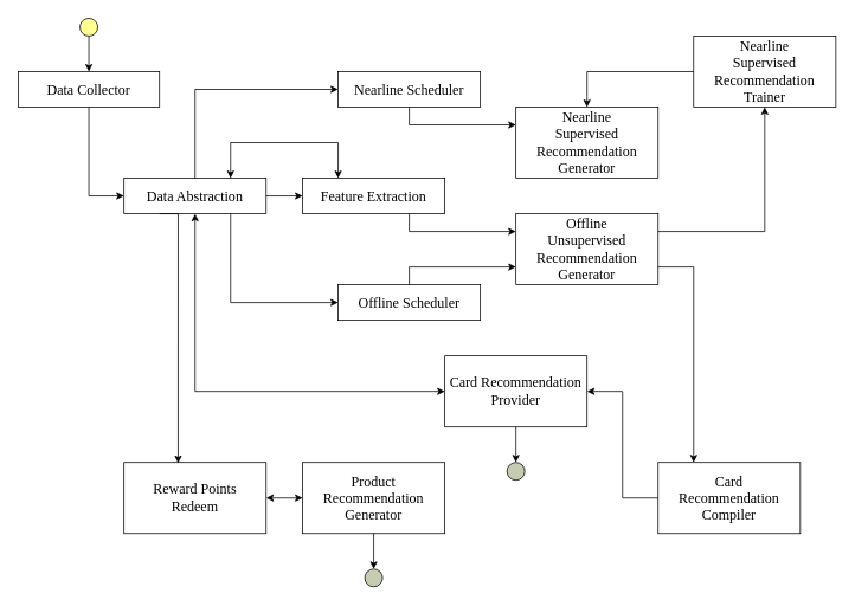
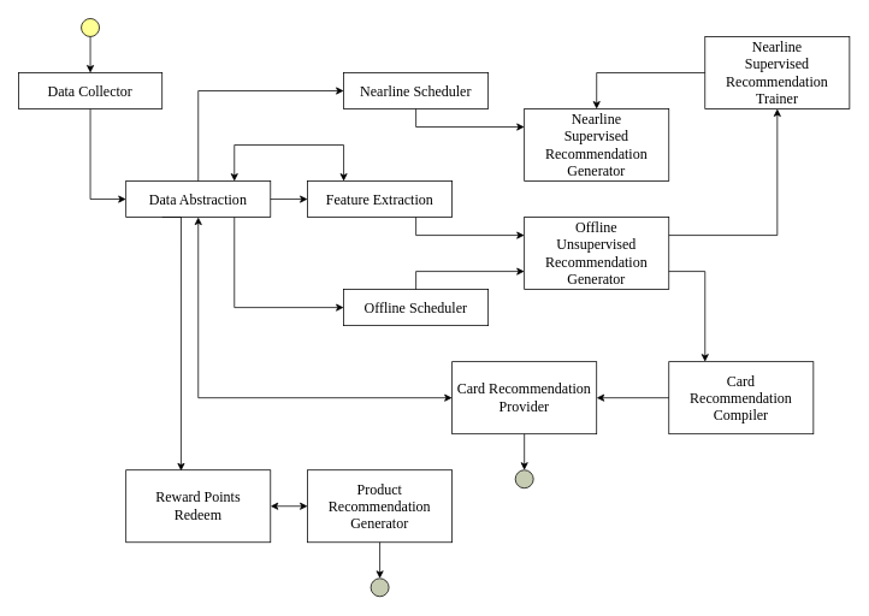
  <mxCell id="0" />
  <mxCell id="1" parent="0" />
  <mxCell id="2" style="edgeStyle=orthogonalEdgeStyle;rounded=0;orthogonalLoop=1;jettySize=auto;html=1;exitX=0.5;exitY=1;exitDx=0;exitDy=0;entryX=0;entryY=0.5;entryDx=0;entryDy=0;fontFamily=Ubuntu;fontSource=https%3A%2F%2Ffonts.googleapis.com%2Fcss%3Ffamily%3DUbuntu;fontSize=13;fontColor=#6E6E6E;" parent="1" source="3" target="9" edge="1"><mxGeometry relative="1" as="geometry" /></mxCell>
  <mxCell id="3" value="&lt;font style=&quot;font-size: 16px&quot;&gt;Data Collector&lt;br&gt;&lt;/font&gt;" style="rounded=0;whiteSpace=wrap;html=1;strokeWidth=1;fillColor=none;fontFamily=Ubuntu;fontSource=https%3A%2F%2Ffonts.googleapis.com%2Fcss%3Ffamily%3DUbuntu;fontSize=13;" parent="1" vertex="1"><mxGeometry x="20" y="80" width="159" height="40" as="geometry" /></mxCell>
  <mxCell id="4" style="edgeStyle=orthogonalEdgeStyle;rounded=0;orthogonalLoop=1;jettySize=auto;html=1;entryX=0;entryY=0.5;entryDx=0;entryDy=0;fontFamily=Ubuntu;fontSource=https%3A%2F%2Ffonts.googleapis.com%2Fcss%3Ffamily%3DUbuntu;fontSize=13;fontColor=#6E6E6E;" parent="1" source="9" target="12" edge="1"><mxGeometry relative="1" as="geometry" /></mxCell>
  <mxCell id="5" style="edgeStyle=orthogonalEdgeStyle;rounded=0;orthogonalLoop=1;jettySize=auto;html=1;exitX=0.5;exitY=0;exitDx=0;exitDy=0;entryX=0;entryY=0.5;entryDx=0;entryDy=0;fontFamily=Ubuntu;fontSource=https%3A%2F%2Ffonts.googleapis.com%2Fcss%3Ffamily%3DUbuntu;fontSize=13;fontColor=#6E6E6E;" parent="1" source="9" target="24" edge="1"><mxGeometry relative="1" as="geometry" /></mxCell>
  <mxCell id="6" style="edgeStyle=orthogonalEdgeStyle;rounded=0;orthogonalLoop=1;jettySize=auto;html=1;exitX=0.75;exitY=1;exitDx=0;exitDy=0;entryX=0;entryY=0.5;entryDx=0;entryDy=0;fontFamily=Ubuntu;fontSource=https%3A%2F%2Ffonts.googleapis.com%2Fcss%3Ffamily%3DUbuntu;fontSize=13;fontColor=#6E6E6E;" parent="1" source="9" target="26" edge="1"><mxGeometry relative="1" as="geometry" /></mxCell>
  <mxCell id="7" style="edgeStyle=orthogonalEdgeStyle;rounded=0;orthogonalLoop=1;jettySize=auto;html=1;exitX=0.5;exitY=1;exitDx=0;exitDy=0;entryX=0;entryY=0.5;entryDx=0;entryDy=0;fontFamily=Ubuntu;fontSource=https%3A%2F%2Ffonts.googleapis.com%2Fcss%3Ffamily%3DUbuntu;fontSize=13;fontColor=#6E6E6E;startArrow=classic;startFill=1;" parent="1" source="9" target="22" edge="1"><mxGeometry relative="1" as="geometry" /></mxCell>
  <mxCell id="8" style="edgeStyle=orthogonalEdgeStyle;rounded=0;orthogonalLoop=1;jettySize=auto;html=1;exitX=0.25;exitY=1;exitDx=0;exitDy=0;entryX=0.381;entryY=0.01;entryDx=0;entryDy=0;fontFamily=Ubuntu;fontSource=https%3A%2F%2Ffonts.googleapis.com%2Fcss%3Ffamily%3DUbuntu;fontSize=13;fontColor=#6E6E6E;entryPerimeter=0;" parent="1" source="9" target="28" edge="1"><mxGeometry relative="1" as="geometry"><Array as="points"><mxPoint x="200" y="240" /></Array></mxGeometry></mxCell>
  <mxCell id="9" value="&lt;font style=&quot;font-size: 16px&quot;&gt;Data Abstraction&lt;br&gt;&lt;/font&gt;" style="rounded=0;whiteSpace=wrap;html=1;strokeWidth=1;fillColor=none;fontFamily=Ubuntu;fontSource=https%3A%2F%2Ffonts.googleapis.com%2Fcss%3Ffamily%3DUbuntu;fontSize=13;" parent="1" vertex="1"><mxGeometry x="139" y="200" width="160" height="40" as="geometry" /></mxCell>
  <mxCell id="10" style="edgeStyle=orthogonalEdgeStyle;rounded=0;orthogonalLoop=1;jettySize=auto;html=1;exitX=0.75;exitY=1;exitDx=0;exitDy=0;entryX=0;entryY=0.25;entryDx=0;entryDy=0;fontFamily=Ubuntu;fontSource=https%3A%2F%2Ffonts.googleapis.com%2Fcss%3Ffamily%3DUbuntu;fontSize=13;fontColor=#6E6E6E;" parent="1" source="12" target="15" edge="1"><mxGeometry relative="1" as="geometry" /></mxCell>
  <mxCell id="11" style="edgeStyle=orthogonalEdgeStyle;rounded=0;orthogonalLoop=1;jettySize=auto;html=1;exitX=0.25;exitY=0;exitDx=0;exitDy=0;entryX=0.75;entryY=0;entryDx=0;entryDy=0;startArrow=classic;startFill=1;fontFamily=Ubuntu;fontSource=https%3A%2F%2Ffonts.googleapis.com%2Fcss%3Ffamily%3DUbuntu;fontSize=13;fontColor=#6E6E6E;" parent="1" source="12" target="9" edge="1"><mxGeometry relative="1" as="geometry"><Array as="points"><mxPoint x="380" y="160" /><mxPoint x="259" y="160" /></Array></mxGeometry></mxCell>
  <mxCell id="12" value="&lt;font style=&quot;font-size: 16px&quot;&gt;Feature Extraction&lt;br&gt;&lt;/font&gt;" style="rounded=0;whiteSpace=wrap;html=1;strokeWidth=1;fillColor=none;fontFamily=Ubuntu;fontSource=https%3A%2F%2Ffonts.googleapis.com%2Fcss%3Ffamily%3DUbuntu;fontSize=13;" parent="1" vertex="1"><mxGeometry x="340" y="200" width="160" height="40" as="geometry" /></mxCell>
  <mxCell id="13" style="edgeStyle=orthogonalEdgeStyle;rounded=0;orthogonalLoop=1;jettySize=auto;html=1;entryX=0.5;entryY=1;entryDx=0;entryDy=0;fontFamily=Ubuntu;fontSource=https%3A%2F%2Ffonts.googleapis.com%2Fcss%3Ffamily%3DUbuntu;fontSize=13;fontColor=#6E6E6E;exitX=1;exitY=0.25;exitDx=0;exitDy=0;" parent="1" source="15" target="18" edge="1"><mxGeometry relative="1" as="geometry" /></mxCell>
  <mxCell id="14" style="edgeStyle=orthogonalEdgeStyle;rounded=0;orthogonalLoop=1;jettySize=auto;html=1;exitX=1;exitY=0.75;exitDx=0;exitDy=0;entryX=0.25;entryY=0;entryDx=0;entryDy=0;fontFamily=Ubuntu;fontSource=https%3A%2F%2Ffonts.googleapis.com%2Fcss%3Ffamily%3DUbuntu;fontSize=13;fontColor=#6E6E6E;" parent="1" source="15" target="20" edge="1"><mxGeometry relative="1" as="geometry" /></mxCell>
  <mxCell id="15" value="&lt;font style=&quot;font-size: 16px&quot;&gt;Offline &lt;br&gt;Unsupervised&lt;br&gt;Recommendation&lt;br&gt;Generator&lt;br&gt;&lt;/font&gt;" style="rounded=0;whiteSpace=wrap;html=1;strokeWidth=1;fillColor=none;fontFamily=Ubuntu;fontSource=https%3A%2F%2Ffonts.googleapis.com%2Fcss%3Ffamily%3DUbuntu;fontSize=13;" parent="1" vertex="1"><mxGeometry x="580" y="240" width="160" height="80" as="geometry" /></mxCell>
  <mxCell id="16" value="&lt;font style=&quot;font-size: 16px&quot;&gt;Nearline &lt;br&gt;Supervised&lt;br&gt;Recommendation&lt;br&gt;Generator&lt;br&gt;&lt;/font&gt;" style="rounded=0;whiteSpace=wrap;html=1;strokeWidth=1;fillColor=none;fontFamily=Ubuntu;fontSource=https%3A%2F%2Ffonts.googleapis.com%2Fcss%3Ffamily%3DUbuntu;fontSize=13;" parent="1" vertex="1"><mxGeometry x="580" y="120" width="160" height="80" as="geometry" /></mxCell>
  <mxCell id="17" style="edgeStyle=orthogonalEdgeStyle;rounded=0;orthogonalLoop=1;jettySize=auto;html=1;entryX=0.5;entryY=0;entryDx=0;entryDy=0;fontFamily=Ubuntu;fontSource=https%3A%2F%2Ffonts.googleapis.com%2Fcss%3Ffamily%3DUbuntu;fontSize=13;fontColor=#6E6E6E;" parent="1" source="18" target="16" edge="1"><mxGeometry relative="1" as="geometry" /></mxCell>
  <mxCell id="18" value="&lt;font style=&quot;font-size: 16px&quot;&gt;Nearline &lt;br&gt;Supervised&lt;br&gt;Recommendation&lt;br&gt;Trainer&lt;br&gt;&lt;/font&gt;" style="rounded=0;whiteSpace=wrap;html=1;strokeWidth=1;fillColor=none;fontFamily=Ubuntu;fontSource=https%3A%2F%2Ffonts.googleapis.com%2Fcss%3Ffamily%3DUbuntu;fontSize=13;" parent="1" vertex="1"><mxGeometry x="780" y="40" width="160" height="80" as="geometry" /></mxCell>
  <mxCell id="19" style="edgeStyle=orthogonalEdgeStyle;rounded=0;orthogonalLoop=1;jettySize=auto;html=1;exitX=0;exitY=0.5;exitDx=0;exitDy=0;entryX=1;entryY=0.5;entryDx=0;entryDy=0;fontFamily=Ubuntu;fontSource=https%3A%2F%2Ffonts.googleapis.com%2Fcss%3Ffamily%3DUbuntu;fontSize=13;fontColor=#6E6E6E;" parent="1" source="20" target="22" edge="1"><mxGeometry relative="1" as="geometry" /></mxCell>
- <mxCell id="20" value="&lt;font style=&quot;font-size: 16px&quot;&gt;Card&lt;br&gt;Recommendation&lt;br&gt;Compiler&lt;br&gt;&lt;/font&gt;" style="rounded=0;whiteSpace=wrap;html=1;strokeWidth=1;fillColor=none;fontFamily=Ubuntu;fontSource=https%3A%2F%2Ffonts.googleapis.com%2Fcss%3Ffamily%3DUbuntu;fontSize=13;" parent="1" vertex="1"><mxGeometry x="740" y="520" width="160" height="80" as="geometry" /></mxCell>
+ <mxCell id="20" value="&lt;font style=&quot;font-size: 16px&quot;&gt;Card&lt;br&gt;Recommendation&lt;br&gt;Compiler&lt;br&gt;&lt;/font&gt;" style="rounded=0;whiteSpace=wrap;html=1;strokeWidth=1;fillColor=none;fontFamily=Ubuntu;fontSource=https%3A%2F%2Ffonts.googleapis.com%2Fcss%3Ffamily%3DUbuntu;fontSize=13;" parent="1" vertex="1"><mxGeometry x="740" y="400" width="160" height="80" as="geometry" /></mxCell>
  <mxCell id="21" style="edgeStyle=orthogonalEdgeStyle;rounded=0;orthogonalLoop=1;jettySize=auto;html=1;exitX=0.5;exitY=1;exitDx=0;exitDy=0;startArrow=none;startFill=0;fontFamily=Ubuntu;fontSource=https%3A%2F%2Ffonts.googleapis.com%2Fcss%3Ffamily%3DUbuntu;fontSize=13;fontColor=#6E6E6E;entryX=0.5;entryY=0;entryDx=0;entryDy=0;" parent="1" source="22" target="30" edge="1"><mxGeometry relative="1" as="geometry"><mxPoint x="540" y="520" as="targetPoint" /><Array as="points" /></mxGeometry></mxCell>
  <mxCell id="22" value="&lt;font style=&quot;font-size: 16px&quot;&gt;Card Recommendation&lt;br&gt;Provider&lt;br&gt;&lt;/font&gt;" style="rounded=0;whiteSpace=wrap;html=1;strokeWidth=1;fillColor=none;fontFamily=Ubuntu;fontSource=https%3A%2F%2Ffonts.googleapis.com%2Fcss%3Ffamily%3DUbuntu;fontSize=13;" parent="1" vertex="1"><mxGeometry x="500" y="400" width="160" height="80" as="geometry" /></mxCell>
  <mxCell id="23" style="edgeStyle=orthogonalEdgeStyle;rounded=0;orthogonalLoop=1;jettySize=auto;html=1;exitX=0.5;exitY=1;exitDx=0;exitDy=0;entryX=0;entryY=0.25;entryDx=0;entryDy=0;fontFamily=Ubuntu;fontSource=https%3A%2F%2Ffonts.googleapis.com%2Fcss%3Ffamily%3DUbuntu;fontSize=13;fontColor=#6E6E6E;" parent="1" source="24" target="16" edge="1"><mxGeometry relative="1" as="geometry" /></mxCell>
  <mxCell id="24" value="&lt;font style=&quot;font-size: 16px&quot;&gt;Nearline Scheduler&lt;br&gt;&lt;/font&gt;" style="rounded=0;whiteSpace=wrap;html=1;strokeWidth=1;fillColor=none;fontFamily=Ubuntu;fontSource=https%3A%2F%2Ffonts.googleapis.com%2Fcss%3Ffamily%3DUbuntu;fontSize=13;" parent="1" vertex="1"><mxGeometry x="380" y="80" width="160" height="40" as="geometry" /></mxCell>
  <mxCell id="25" style="edgeStyle=orthogonalEdgeStyle;rounded=0;orthogonalLoop=1;jettySize=auto;html=1;exitX=0.5;exitY=0;exitDx=0;exitDy=0;entryX=0;entryY=0.75;entryDx=0;entryDy=0;fontFamily=Ubuntu;fontSource=https%3A%2F%2Ffonts.googleapis.com%2Fcss%3Ffamily%3DUbuntu;fontSize=13;fontColor=#6E6E6E;" parent="1" source="26" target="15" edge="1"><mxGeometry relative="1" as="geometry" /></mxCell>
  <mxCell id="26" value="&lt;font style=&quot;font-size: 16px&quot;&gt;Offline Scheduler&lt;br&gt;&lt;/font&gt;" style="rounded=0;whiteSpace=wrap;html=1;strokeWidth=1;fillColor=none;fontFamily=Ubuntu;fontSource=https%3A%2F%2Ffonts.googleapis.com%2Fcss%3Ffamily%3DUbuntu;fontSize=13;" parent="1" vertex="1"><mxGeometry x="380" y="320" width="160" height="40" as="geometry" /></mxCell>
  <mxCell id="27" style="edgeStyle=orthogonalEdgeStyle;rounded=0;orthogonalLoop=1;jettySize=auto;html=1;exitX=1;exitY=0.5;exitDx=0;exitDy=0;fontFamily=Ubuntu;fontSource=https%3A%2F%2Ffonts.googleapis.com%2Fcss%3Ffamily%3DUbuntu;fontSize=13;fontColor=#6E6E6E;startArrow=classic;startFill=1;" parent="1" source="28" target="29" edge="1"><mxGeometry relative="1" as="geometry" /></mxCell>
  <mxCell id="28" value="&lt;font style=&quot;font-size: 16px&quot;&gt;Reward Points&lt;br&gt;Redeem&lt;br&gt;&lt;/font&gt;" style="rounded=0;whiteSpace=wrap;html=1;strokeWidth=1;fillColor=none;fontFamily=Ubuntu;fontSource=https%3A%2F%2Ffonts.googleapis.com%2Fcss%3Ffamily%3DUbuntu;fontSize=13;" parent="1" vertex="1"><mxGeometry x="139" y="520" width="160" height="80" as="geometry" /></mxCell>
  <mxCell id="29" value="&lt;font style=&quot;font-size: 16px&quot;&gt;Product&lt;br&gt;Recommendation&lt;br&gt;Generator&lt;br&gt;&lt;/font&gt;" style="rounded=0;whiteSpace=wrap;html=1;strokeWidth=1;fillColor=none;fontFamily=Ubuntu;fontSource=https%3A%2F%2Ffonts.googleapis.com%2Fcss%3Ffamily%3DUbuntu;fontSize=13;" parent="1" vertex="1"><mxGeometry x="340" y="520" width="160" height="80" as="geometry" /></mxCell>
  <mxCell id="30" value="" style="ellipse;whiteSpace=wrap;html=1;aspect=fixed;strokeWidth=1;fontFamily=Ubuntu;fontSource=https%3A%2F%2Ffonts.googleapis.com%2Fcss%3Ffamily%3DUbuntu;fontSize=13;fontColor=#6E6E6E;fillColor=#C6CCB2;" parent="1" vertex="1"><mxGeometry x="570" y="520" width="20" height="20" as="geometry" /></mxCell>
  <mxCell id="31" style="edgeStyle=orthogonalEdgeStyle;rounded=0;orthogonalLoop=1;jettySize=auto;html=1;entryX=0.5;entryY=0;entryDx=0;entryDy=0;startArrow=none;startFill=0;fontFamily=Ubuntu;fontSource=https%3A%2F%2Ffonts.googleapis.com%2Fcss%3Ffamily%3DUbuntu;fontSize=13;fontColor=#6E6E6E;" parent="1" source="32" target="3" edge="1"><mxGeometry relative="1" as="geometry" /></mxCell>
  <mxCell id="32" value="" style="ellipse;whiteSpace=wrap;html=1;aspect=fixed;strokeWidth=1;fontFamily=Ubuntu;fontSource=https%3A%2F%2Ffonts.googleapis.com%2Fcss%3Ffamily%3DUbuntu;fontSize=13;fontColor=#6E6E6E;fillColor=#FFFF94;" parent="1" vertex="1"><mxGeometry x="89.5" y="20" width="20" height="20" as="geometry" /></mxCell>
  <mxCell id="33" style="edgeStyle=orthogonalEdgeStyle;rounded=0;orthogonalLoop=1;jettySize=auto;html=1;startArrow=none;startFill=0;fontFamily=Ubuntu;fontSource=https%3A%2F%2Ffonts.googleapis.com%2Fcss%3Ffamily%3DUbuntu;fontSize=13;fontColor=#6E6E6E;entryX=0.5;entryY=0;entryDx=0;entryDy=0;" parent="1" source="29" target="34" edge="1"><mxGeometry relative="1" as="geometry"><mxPoint x="380" y="640" as="targetPoint" /><mxPoint x="420" y="600" as="sourcePoint" /><Array as="points" /></mxGeometry></mxCell>
  <mxCell id="34" value="" style="ellipse;whiteSpace=wrap;html=1;aspect=fixed;strokeWidth=1;fontFamily=Ubuntu;fontSource=https%3A%2F%2Ffonts.googleapis.com%2Fcss%3Ffamily%3DUbuntu;fontSize=13;fontColor=#6E6E6E;fillColor=#C6CCB2;" parent="1" vertex="1"><mxGeometry x="410" y="640" width="20" height="20" as="geometry" /></mxCell>
